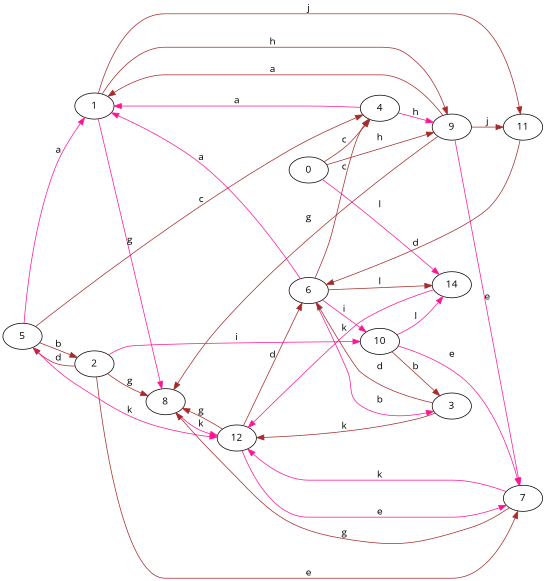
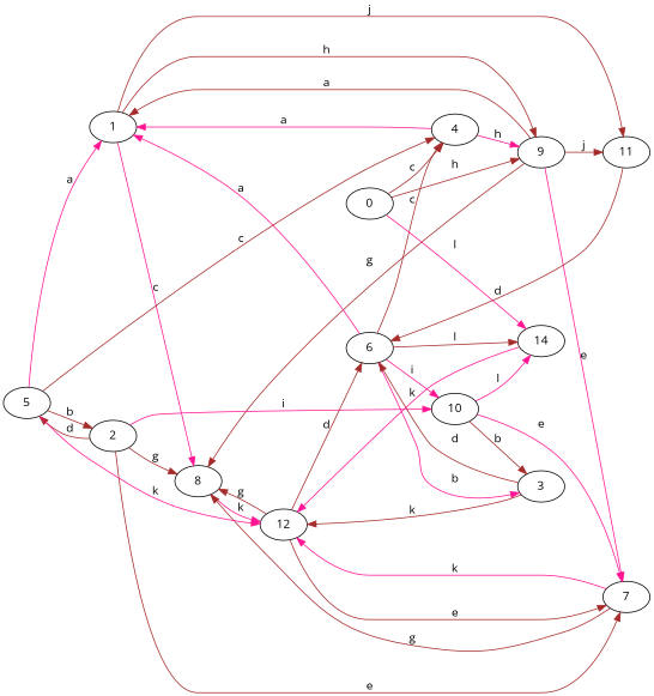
  strict digraph {
    fontname="Open Sans"
    rankdir=LR
    node [fontname="Open Sans"]
    edge [color=brown fontname="Open Sans"]
    1
    8
    9
    11
    12
    7
    6
    2
    5
    10
    4
    3
    14
    0
-   1 -> 8 [color=deeppink label=g]
+   1 -> 8 [color=deeppink label=c]
    1 -> 9 [label=h]
    1 -> 11 [label=j]
    8 -> 12 [color=deeppink label=k]
    9 -> 1 [label=a]
    9 -> 8 [label=g]
    9 -> 11 [label=j]
    9 -> 7 [color=deeppink label=e]
    11 -> 6 [label=d]
    12 -> 8 [label=g]
-   12 -> 7 [color=deeppink label=e]
+   12 -> 7 [label=e]
    12 -> 6 [label=d]
    7 -> 8 [label=g]
    7 -> 12 [color=deeppink label=k]
    6 -> 1 [color=deeppink label=a]
    6 -> 10 [color=deeppink label=i]
    6 -> 4 [label=c]
    6 -> 3 [color=deeppink label=b]
    6 -> 14 [label=l]
    2 -> 8 [label=g]
    2 -> 7 [label=e]
    2 -> 5 [label=d]
    2 -> 10 [color=deeppink label=i]
    5 -> 1 [color=deeppink label=a]
    5 -> 12 [color=deeppink label=k]
    5 -> 2 [label=b]
    5 -> 4 [label=c]
    10 -> 7 [color=deeppink label=e]
    10 -> 3 [label=b]
    10 -> 14 [color=deeppink label=l]
    4 -> 1 [color=deeppink label=a]
    4 -> 9 [color=deeppink label=h]
    3 -> 12 [label=k]
    3 -> 6 [label=d]
    14 -> 12 [color=deeppink label=k]
    0 -> 9 [label=h]
    0 -> 4 [label=c]
    0 -> 14 [color=deeppink label=l]
  }
